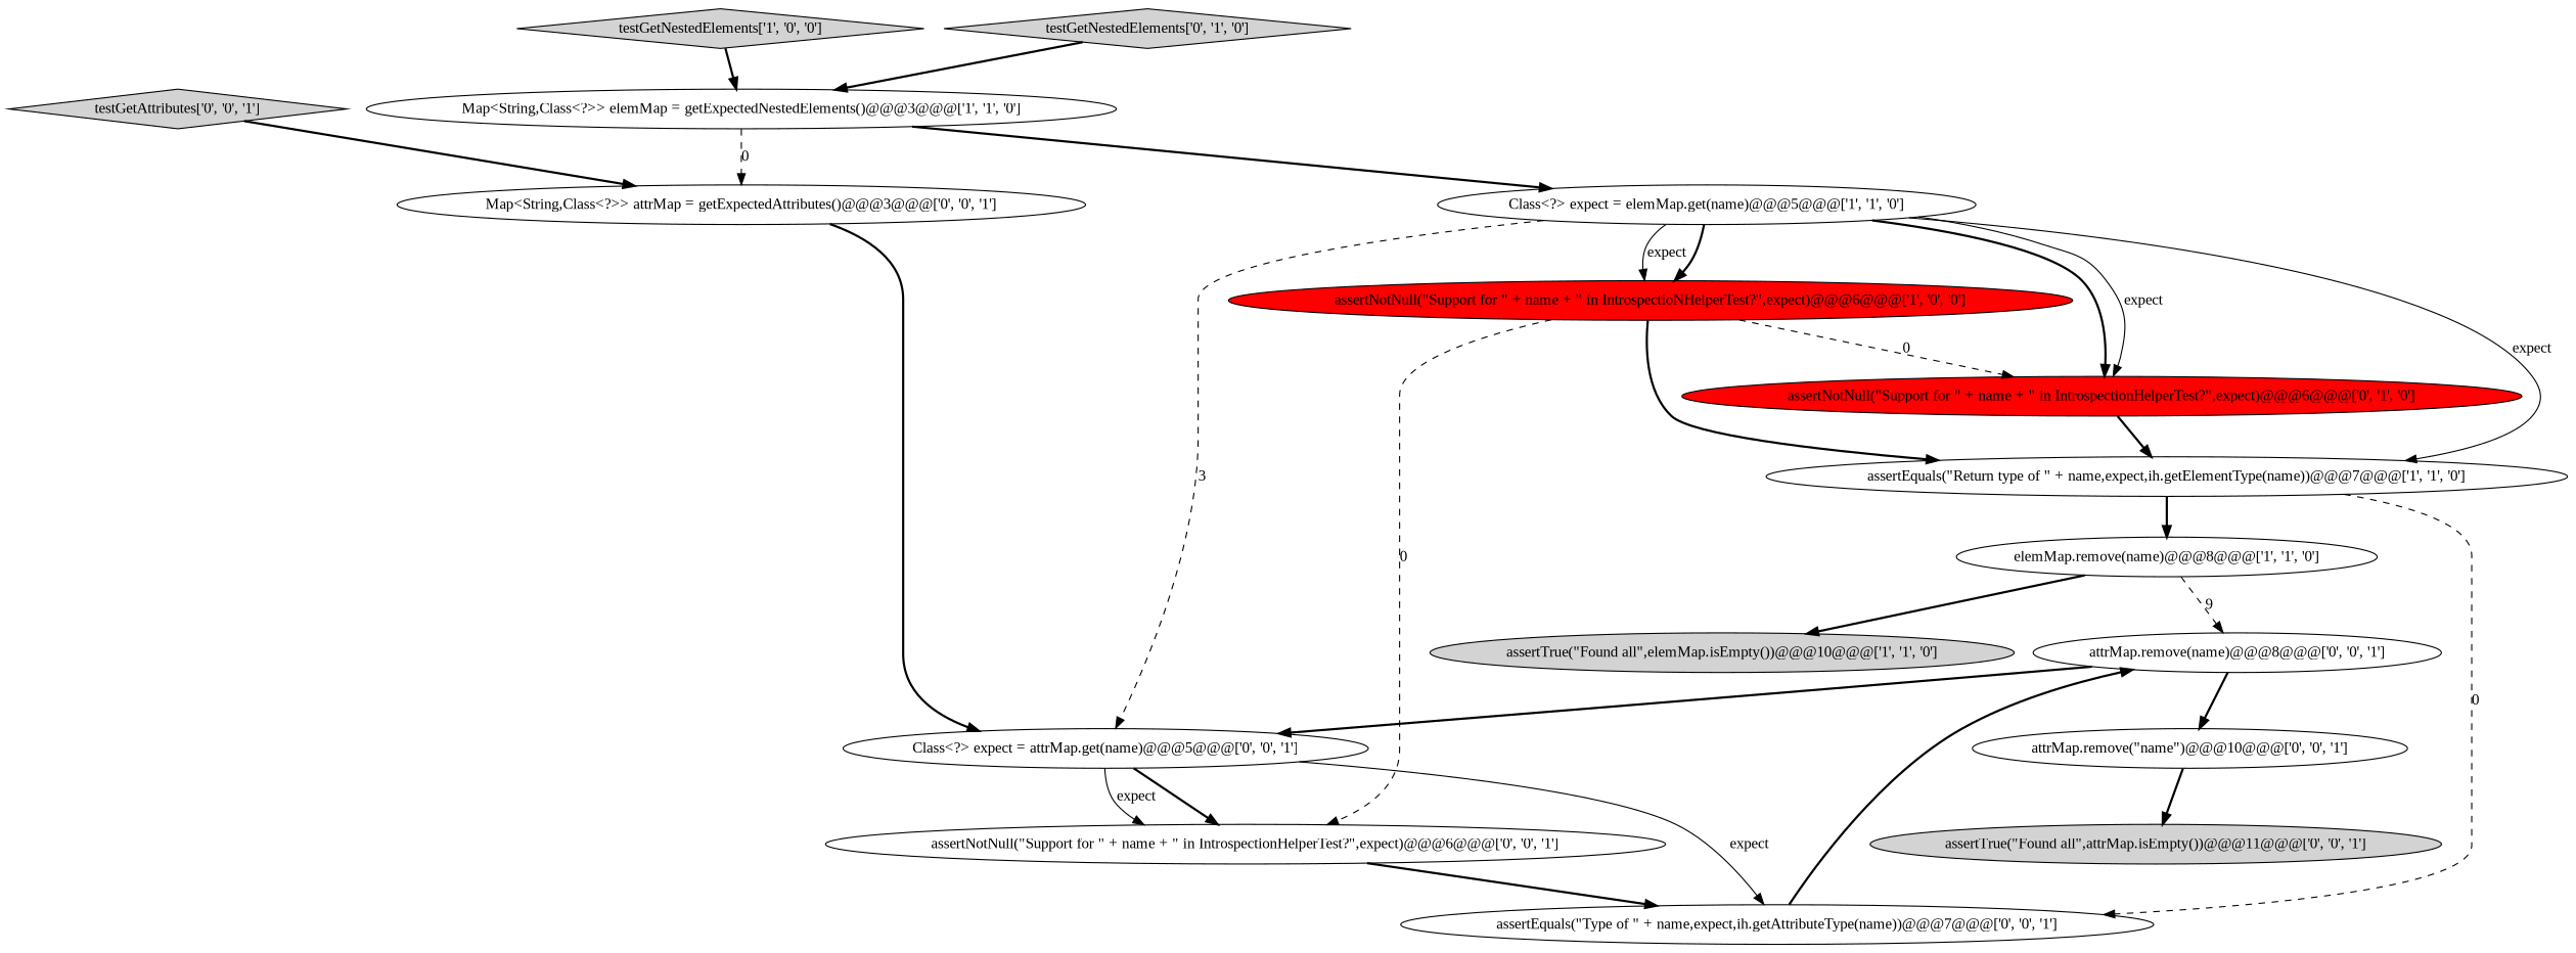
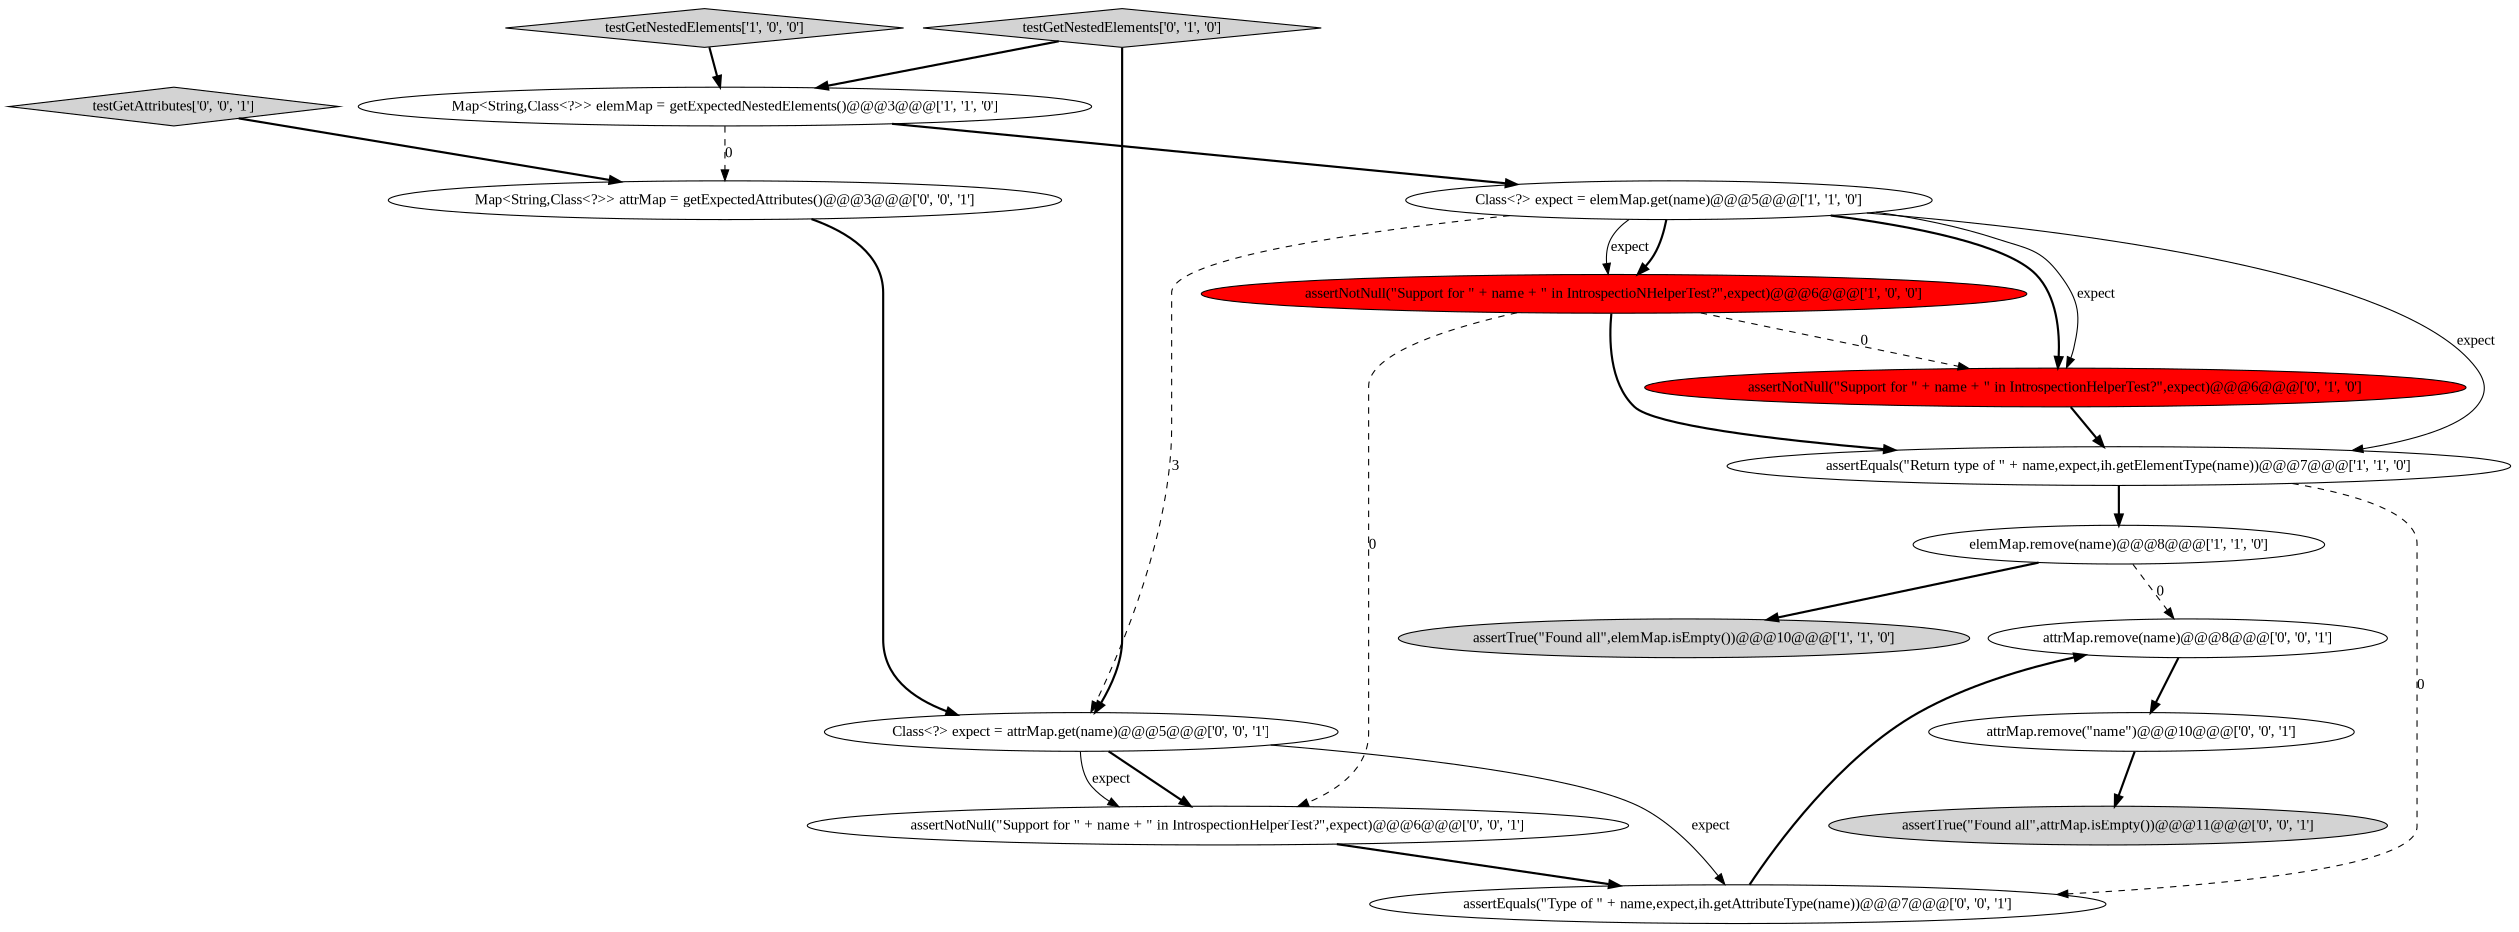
  digraph {
    fontname="Liberation Serif"
    node [fillcolor=white fontname="Liberation Serif" shape=ellipse style=filled]
    edge [fontname="Liberation Serif" style=bold]
    n1 [fillcolor=red label="assertNotNull(\"Support for \" + name + \" in IntrospectionHelperTest?\",expect)@@@6@@@['0', '1', '0']"]
    n2 [label="assertEquals(\"Return type of \" + name,expect,ih.getElementType(name))@@@7@@@['1', '1', '0']"]
    n3 [label="elemMap.remove(name)@@@8@@@['1', '1', '0']"]
    n4 [label="assertEquals(\"Type of \" + name,expect,ih.getAttributeType(name))@@@7@@@['0', '0', '1']"]
    n5 [fillcolor=lightgray label="testGetAttributes['0', '0', '1']" shape=diamond]
    n6 [label="Map<String,Class<?>> attrMap = getExpectedAttributes()@@@3@@@['0', '0', '1']"]
    n7 [label="Class<?> expect = attrMap.get(name)@@@5@@@['0', '0', '1']"]
    n8 [label="attrMap.remove(name)@@@8@@@['0', '0', '1']"]
    n9 [fillcolor=lightgray label="assertTrue(\"Found all\",elemMap.isEmpty())@@@10@@@['1', '1', '0']"]
    n10 [label="assertNotNull(\"Support for \" + name + \" in IntrospectionHelperTest?\",expect)@@@6@@@['0', '0', '1']"]
    n11 [fillcolor=lightgray label="testGetNestedElements['1', '0', '0']" shape=diamond]
    n12 [label="Map<String,Class<?>> elemMap = getExpectedNestedElements()@@@3@@@['1', '1', '0']"]
    n13 [label="Class<?> expect = elemMap.get(name)@@@5@@@['1', '1', '0']"]
    n14 [label="attrMap.remove(\"name\")@@@10@@@['0', '0', '1']"]
    n15 [fillcolor=red label="assertNotNull(\"Support for \" + name + \" in IntrospectioNHelperTest?\",expect)@@@6@@@['1', '0', '0']"]
    n16 [fillcolor=lightgray label="assertTrue(\"Found all\",attrMap.isEmpty())@@@11@@@['0', '0', '1']"]
    n17 [fillcolor=lightgray label="testGetNestedElements['0', '1', '0']" shape=diamond]
    n1 -> n2
    n2 -> n3
    n2 -> n4 [label=0 style=dashed]
-   n3 -> n8 [label=9 style=dashed]
+   n3 -> n8 [label=0 style=dashed]
    n3 -> n9
    n4 -> n8
    n5 -> n6
    n6 -> n7
    n7 -> n4 [label=expect style=solid]
    n7 -> n10 [label=expect style=solid]
    n7 -> n10
-   n8 -> n7
+   n17 -> n7
    n8 -> n14
    n10 -> n4
    n11 -> n12
    n12 -> n6 [label=0 style=dashed]
    n12 -> n13
    n13 -> n1
    n13 -> n1 [label=expect style=solid]
    n13 -> n2 [label=expect style=solid]
    n13 -> n7 [label=3 style=dashed]
    n13 -> n15
    n13 -> n15 [label=expect style=solid]
    n14 -> n16
    n15 -> n1 [label=0 style=dashed]
    n15 -> n2
    n15 -> n10 [label=0 style=dashed]
    n17 -> n12
  }
